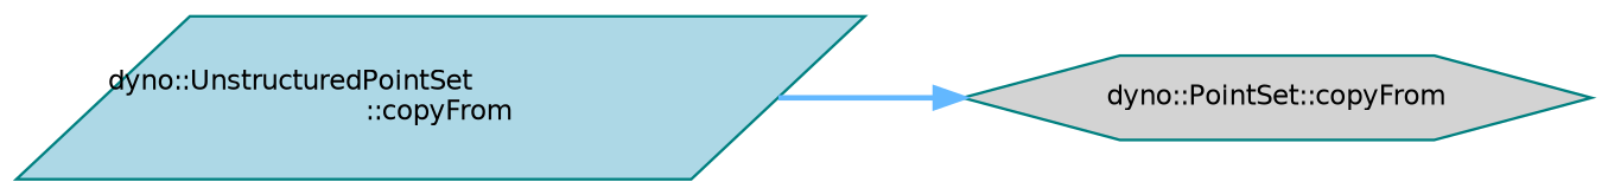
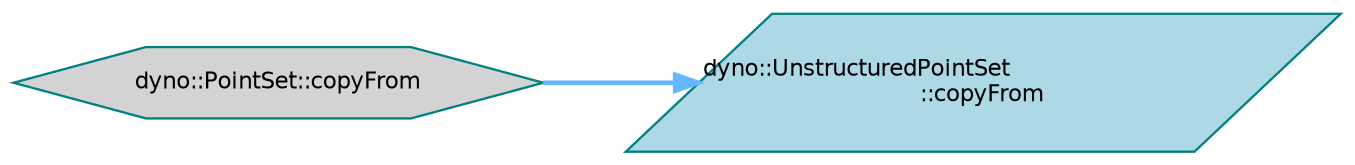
  digraph {
    rankdir=RL
    node [color=teal fontname=Helvetica fontsize=10 style=filled]
    n1 [fillcolor=lightgrey fontcolor=black height=0.2 label="dyno::PointSet::copyFrom" shape=hexagon width=0.4]
    n2 [fillcolor=lightblue height=0.2 label="dyno::UnstructuredPointSet\l::copyFrom" shape=parallelogram width=0.4]
-   n1 -> n2 [color=steelblue1 dir=back fontname=Helvetica fontsize=10 labelfontname=Helvetica labelfontsize=10 style=bold]
+   n2 -> n1 [color=steelblue1 dir=back fontname=Helvetica fontsize=10 labelfontname=Helvetica labelfontsize=10 style=bold]
  }
